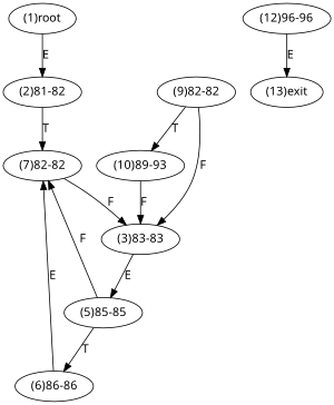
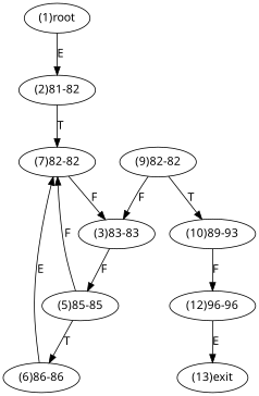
  digraph {
    fontname="Noto Sans"
    node [fontname="Noto Sans"]
    edge [fontname="Noto Sans"]
    n1 [label="(1)root"]
    n2 [label="(2)81-82"]
    n3 [label="(7)82-82"]
    n4 [label="(3)83-83"]
    n5 [label="(5)85-85"]
    n6 [label="(6)86-86"]
    n7 [label="(13)exit"]
    n8 [label="(9)82-82"]
    n9 [label="(10)89-93"]
    n10 [label="(12)96-96"]
    n1 -> n2 [label=E]
    n2 -> n3 [label=T]
    n3 -> n4 [label=F]
-   n4 -> n5 [label=E]
+   n4 -> n5 [label=F]
    n5 -> n3 [label=F]
    n5 -> n6 [label=T]
    n6 -> n3 [label=E]
    n8 -> n4 [label=F]
    n8 -> n9 [label=T]
-   n9 -> n4 [label=F]
+   n9 -> n10 [label=F]
    n10 -> n7 [label=E]
  }
